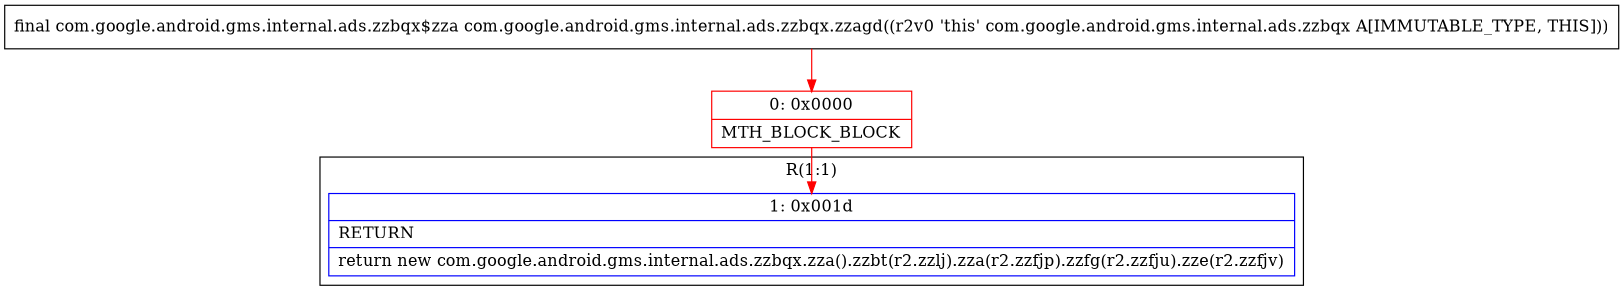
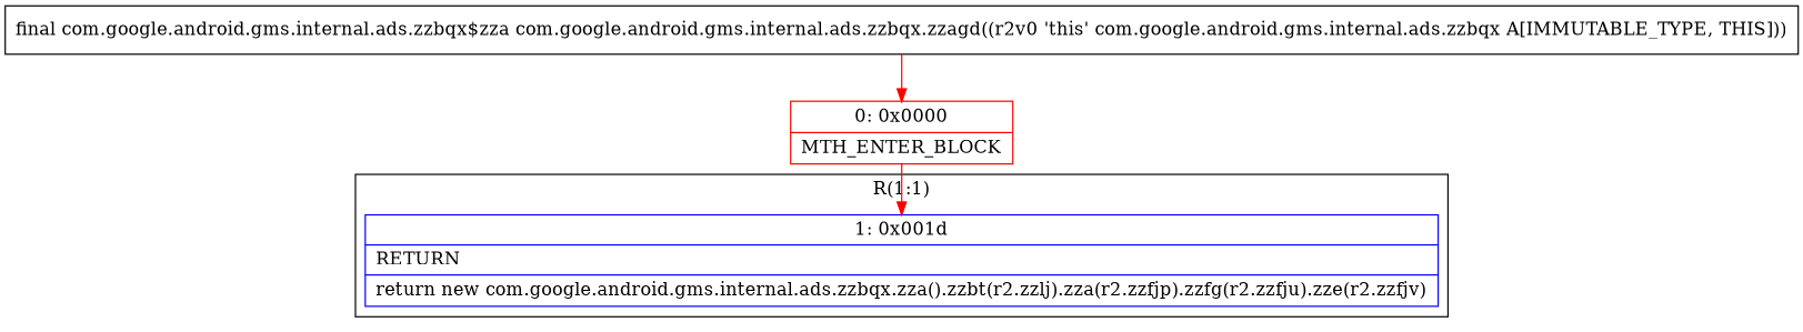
  digraph {
    node [shape=record]
    edge [color=red]
    n1 [color=blue label="{1\:\ 0x001d|RETURN\l|return new com.google.android.gms.internal.ads.zzbqx.zza().zzbt(r2.zzlj).zza(r2.zzfjp).zzfg(r2.zzfju).zze(r2.zzfjv)\l}"]
-   n2 [color=red label="{0\:\ 0x0000|MTH_BLOCK_BLOCK\l}"]
+   n2 [color=red label="{0\:\ 0x0000|MTH_ENTER_BLOCK\l}"]
    n3 [label="{final com.google.android.gms.internal.ads.zzbqx$zza com.google.android.gms.internal.ads.zzbqx.zzagd((r2v0 'this' com.google.android.gms.internal.ads.zzbqx A[IMMUTABLE_TYPE, THIS])) }"]
    subgraph cluster_1 {
      label="R(1:1)"
      n1
    }
    n2 -> n1
    n3 -> n2
  }
